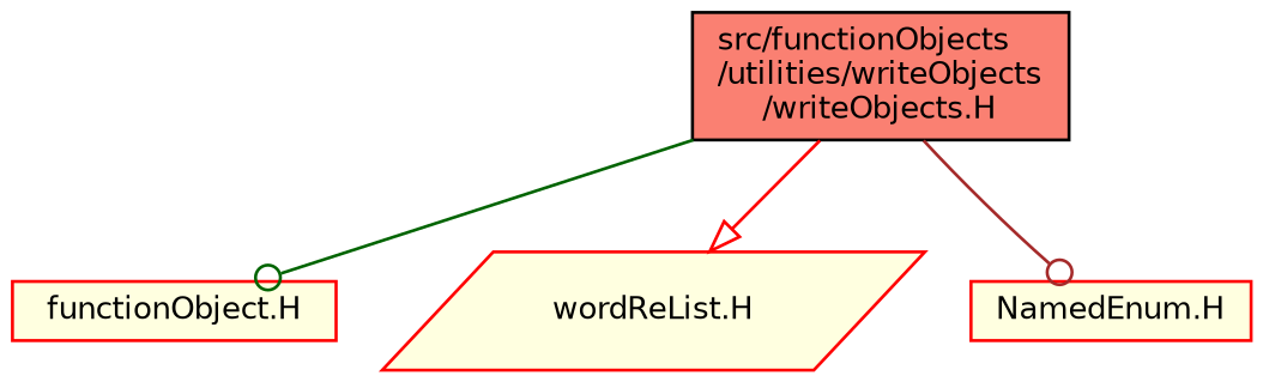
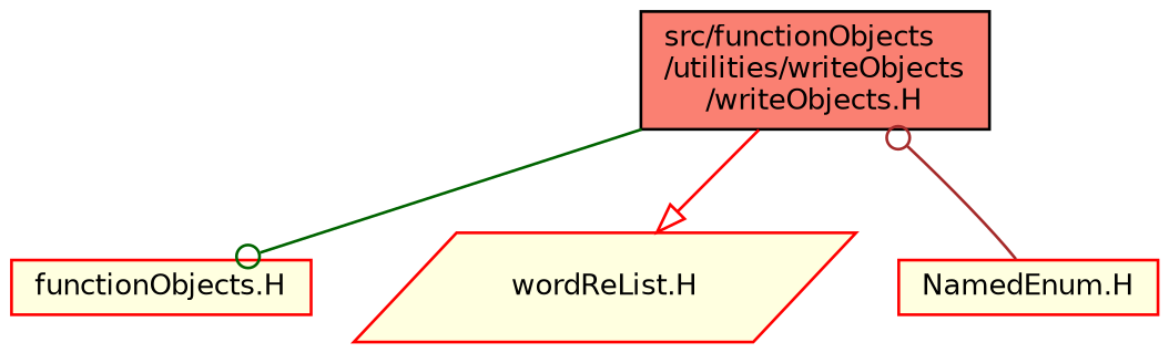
  digraph {
    node [color=red fillcolor=lightyellow fontname=Helvetica fontsize=10 shape=box style=filled]
    edge [arrowhead=odot fontname=Helvetica fontsize=10 labelfontname=Helvetica labelfontsize=10 style=solid]
    n1 [color=black fillcolor=salmon fontcolor=black height=0.2 label="src/functionObjects\l/utilities/writeObjects\l/writeObjects.H" width=0.4]
-   n2 [height=0.2 label="functionObject.H" width=0.4]
+   n2 [height=0.2 label="functionObjects.H" width=0.4]
    n3 [height=0.2 label="wordReList.H" shape=parallelogram width=0.4]
    n4 [height=0.2 label="NamedEnum.H" width=0.4]
    n1 -> n2 [color=darkgreen]
    n1 -> n3 [arrowhead=onormal color=red]
-   n1 -> n4 [color=brown]
+   n4 -> n1 [color=brown]
  }
